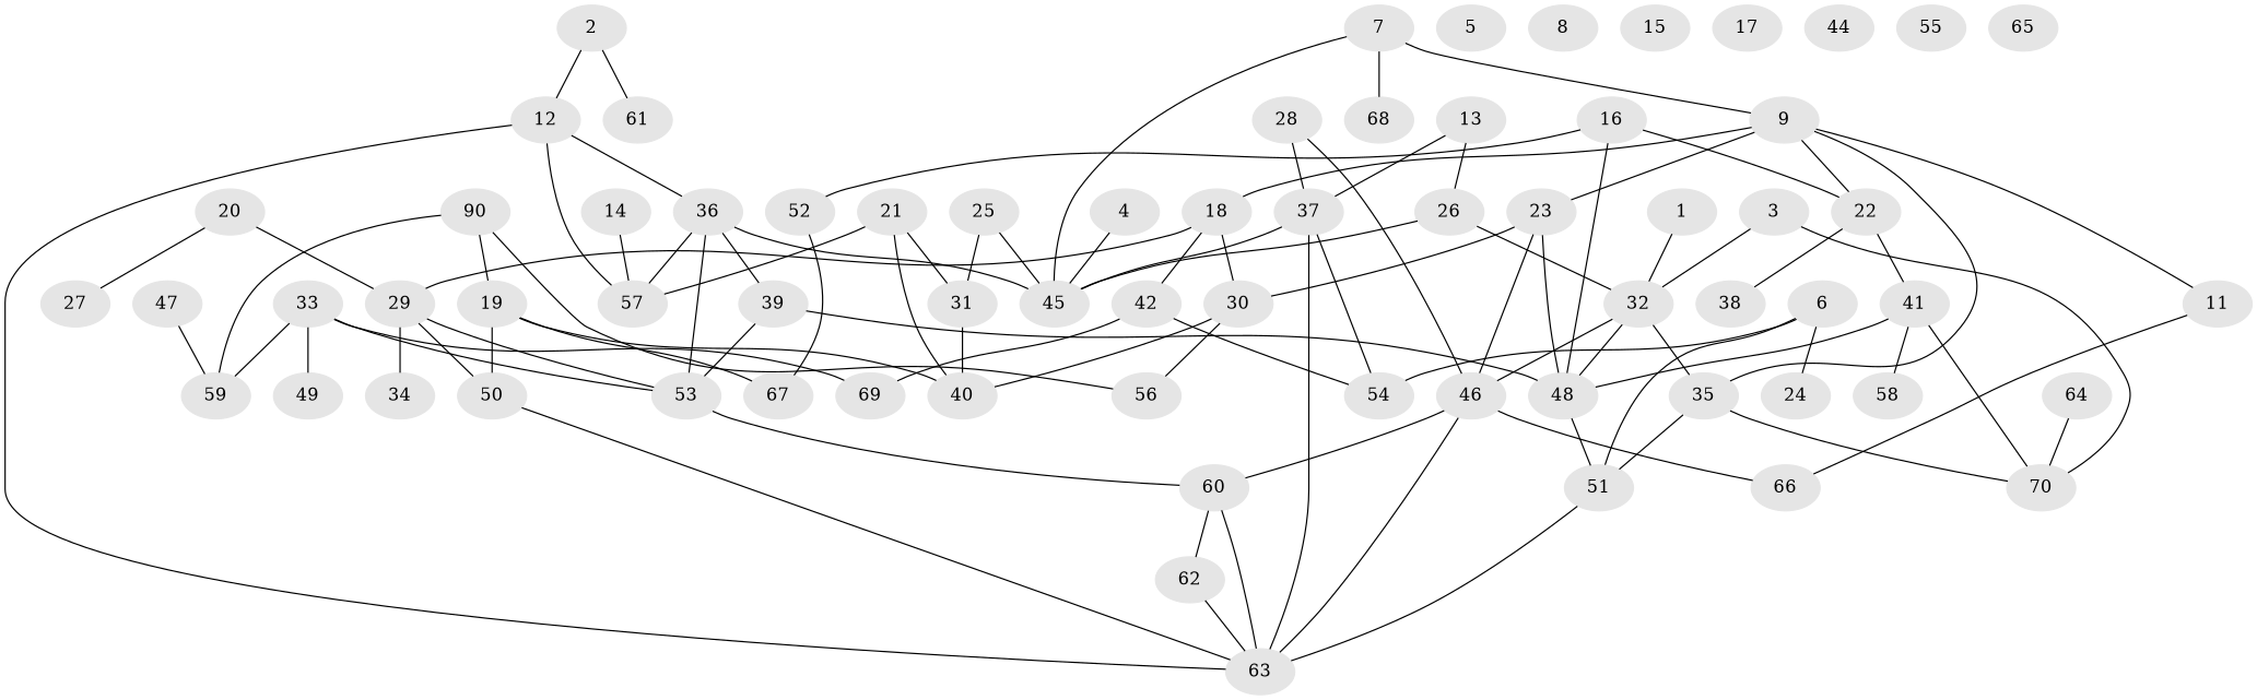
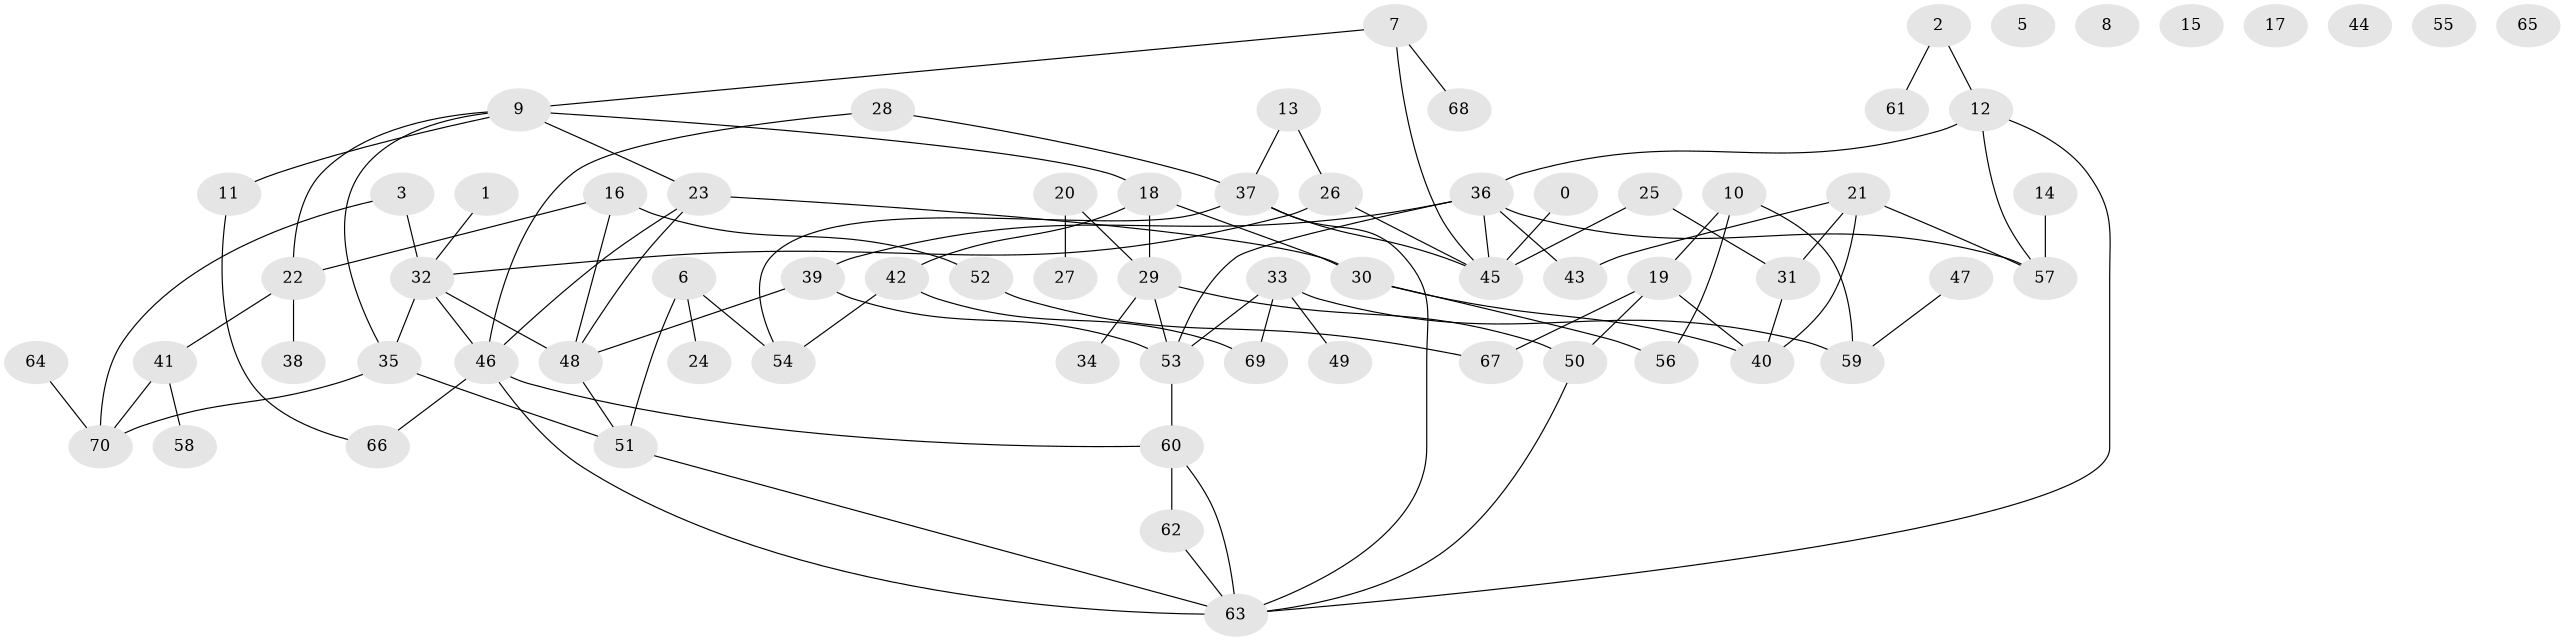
  graph {
    node [color=gray90 style=filled]
    1
    32
    35
    48
    46
    2
    12
    61
    36
    57
    63
    3
    70
-   4
+   4 [label=0]
    45
    5
    6
    24
    51
    54
    7
    9
    68
    11
    18
    22
    23
    8
    66
    29
    30
    42
    38
    41
-   10 [label=90]
+   10
    19
    56
    59
    40
    50
    67
+   43
    53
    39
    13
    26
    37
    14
    15
    16
    52
    17
    34
    69
    20
    27
    21
    31
    58
    60
    25
    28
    33
    49
    44
    62
    47
    55
    64
    65
    1 -- 32
    32 -- 35
    32 -- 48
    32 -- 46
    35 -- 70
    35 -- 51
    48 -- 51
    46 -- 63
    46 -- 66
    46 -- 60
    2 -- 12
    2 -- 61
    12 -- 36
    12 -- 57
    12 -- 63
    36 -- 57
    36 -- 45
+   36 -- 43
    36 -- 53
    36 -- 39
    3 -- 32
    3 -- 70
    4 -- 45
    6 -- 24
    6 -- 51
    6 -- 54
    51 -- 63
    7 -- 45
    7 -- 9
    7 -- 68
    9 -- 35
    9 -- 11
    9 -- 18
    9 -- 22
    9 -- 23
    11 -- 66
    18 -- 29
    18 -- 30
    18 -- 42
    22 -- 38
    22 -- 41
    23 -- 48
    23 -- 46
    23 -- 30
    29 -- 50
    29 -- 53
    29 -- 34
    30 -- 56
    30 -- 40
    42 -- 54
    42 -- 69
-   41 -- 48
    41 -- 70
    41 -- 58
    10 -- 19
    10 -- 56
    10 -- 59
    19 -- 40
    19 -- 50
    19 -- 67
    50 -- 63
    53 -- 60
    39 -- 48
    39 -- 53
    13 -- 26
    13 -- 37
    26 -- 32
    26 -- 45
    37 -- 63
    37 -- 45
    37 -- 54
    14 -- 57
    16 -- 48
    16 -- 22
    16 -- 52
    52 -- 67
    20 -- 29
    20 -- 27
    21 -- 57
    21 -- 40
+   21 -- 43
    21 -- 31
    31 -- 40
    60 -- 63
    60 -- 62
    25 -- 45
    25 -- 31
    28 -- 46
    28 -- 37
    33 -- 59
    33 -- 53
    33 -- 69
    33 -- 49
    62 -- 63
    47 -- 59
    64 -- 70
  }
